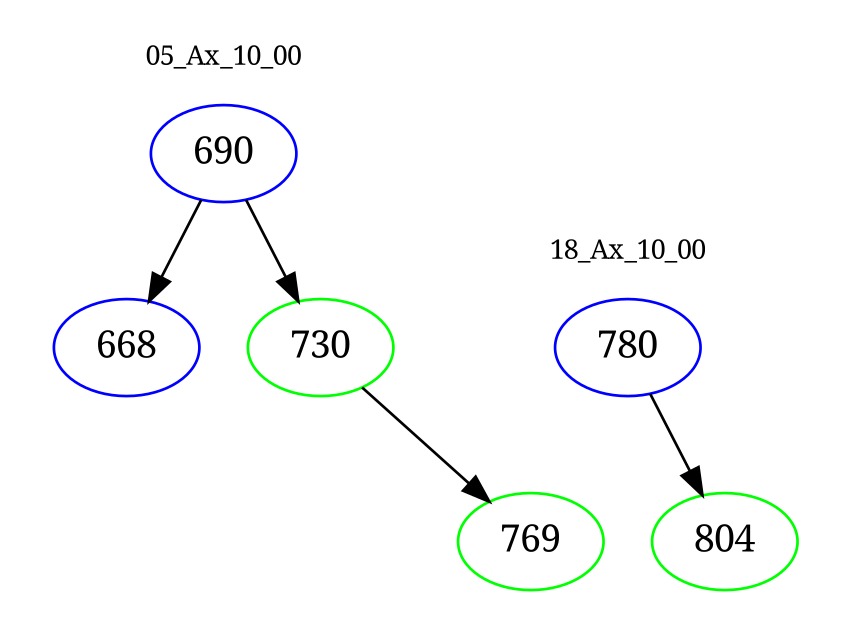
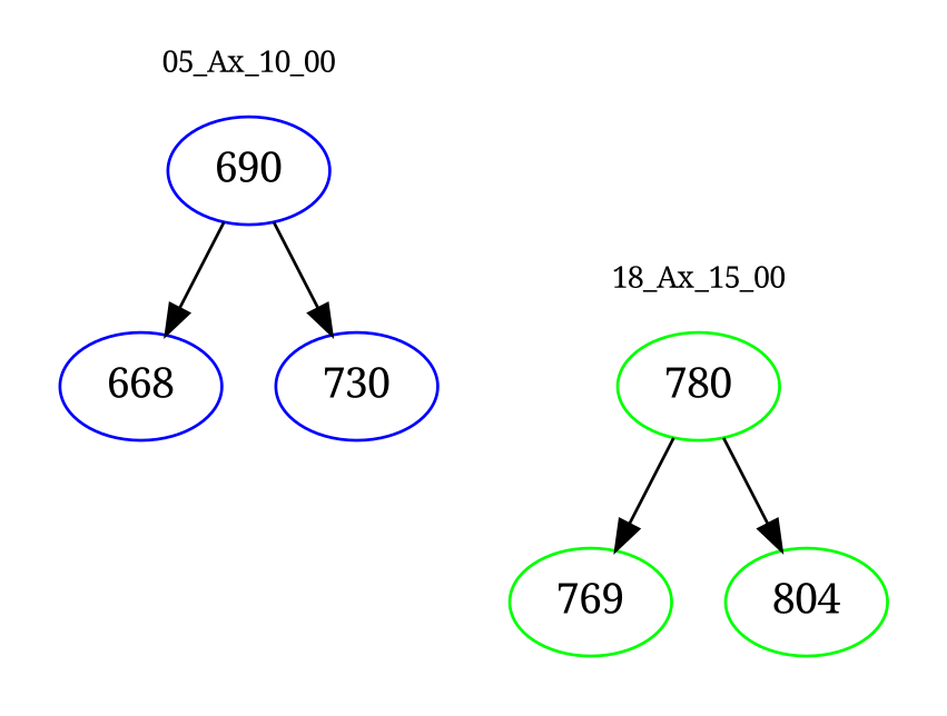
  digraph {
    fontname="Noto Serif"
    node [color=blue fontname="Noto Serif"]
    edge [color=black fontname="Noto Serif"]
    n1 [label=690]
    n2 [label=668]
-   n3 [color=green label=730]
-   n4 [label=780]
+   n3 [label=730]
+   n4 [color=green label=780]
    n5 [color=green label=769]
    n6 [color=green label=804]
    subgraph cluster_1 {
      color=white
      fontsize=10
      label="05_Ax_10_00"
      n1
      n2
      n3
    }
    subgraph cluster_2 {
      color=white
      fontsize=10
-     label="18_Ax_10_00"
+     label="18_Ax_15_00"
      n4
      n5
      n6
    }
    n1 -> n2
    n1 -> n3
-   n3 -> n5
+   n4 -> n5
    n4 -> n6
  }
